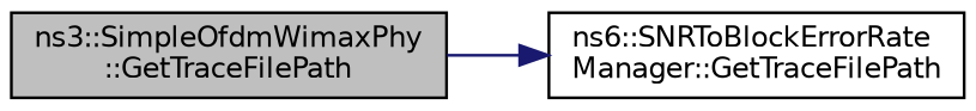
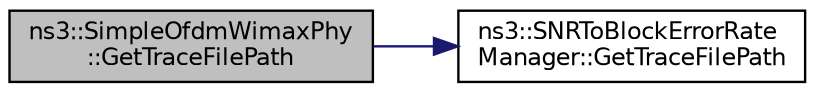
  digraph {
    rankdir=LR
    node [color=black fontname=Helvetica fontsize=10 shape=record style=filled]
    n1 [fillcolor=grey75 fontcolor=black height=0.2 label="ns3::SimpleOfdmWimaxPhy\l::GetTraceFilePath" width=0.4]
-   n2 [fillcolor=white height=0.2 label="ns6::SNRToBlockErrorRate\lManager::GetTraceFilePath" width=0.4]
+   n2 [fillcolor=white height=0.2 label="ns3::SNRToBlockErrorRate\lManager::GetTraceFilePath" width=0.4]
    n1 -> n2 [color=midnightblue fontname=Helvetica fontsize=10 labelfontname=Helvetica labelfontsize=10 style=solid]
  }
